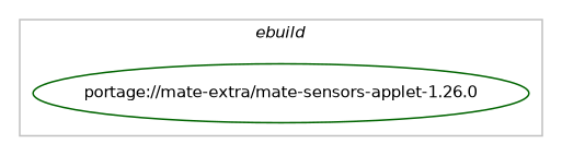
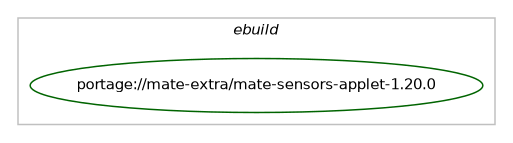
  digraph {
    compound=true
    concentrate=true
    fontname=Helvetica
    fontsize=10
    newrank=true
    rankdir=TB
    ranksep=1.5
-   n1 [color=darkgreen fontname=Helvetica fontsize=10 label="portage://mate-extra/mate-sensors-applet-1.26.0" width=4]
+   n1 [color=darkgreen fontname=Helvetica fontsize=10 label="portage://mate-extra/mate-sensors-applet-1.20.0" width=4]
    subgraph cluster_1 {
      color=gray
      label=<<i>ebuild</i>>
      n1
    }
    subgraph cluster_2 {
      color=gray
      label=<<i>dependencies</i>>
      subgraph cluster_3 {
        color=gray
        fillcolor="#eeeeee"
        label=<<i>compile</i>>
        style=filled
      }
      subgraph cluster_4 {
        color=gray
        fillcolor="#eeeeee"
        label=<<i>compile and run</i>>
        style=filled
      }
      subgraph cluster_5 {
        color=gray
        fillcolor="#eeeeee"
        label=<<i>run</i>>
        style=filled
      }
    }
    subgraph cluster_6 {
      color=gray
      label=<<i>candidates</i>>
      rank=same
    }
  }
